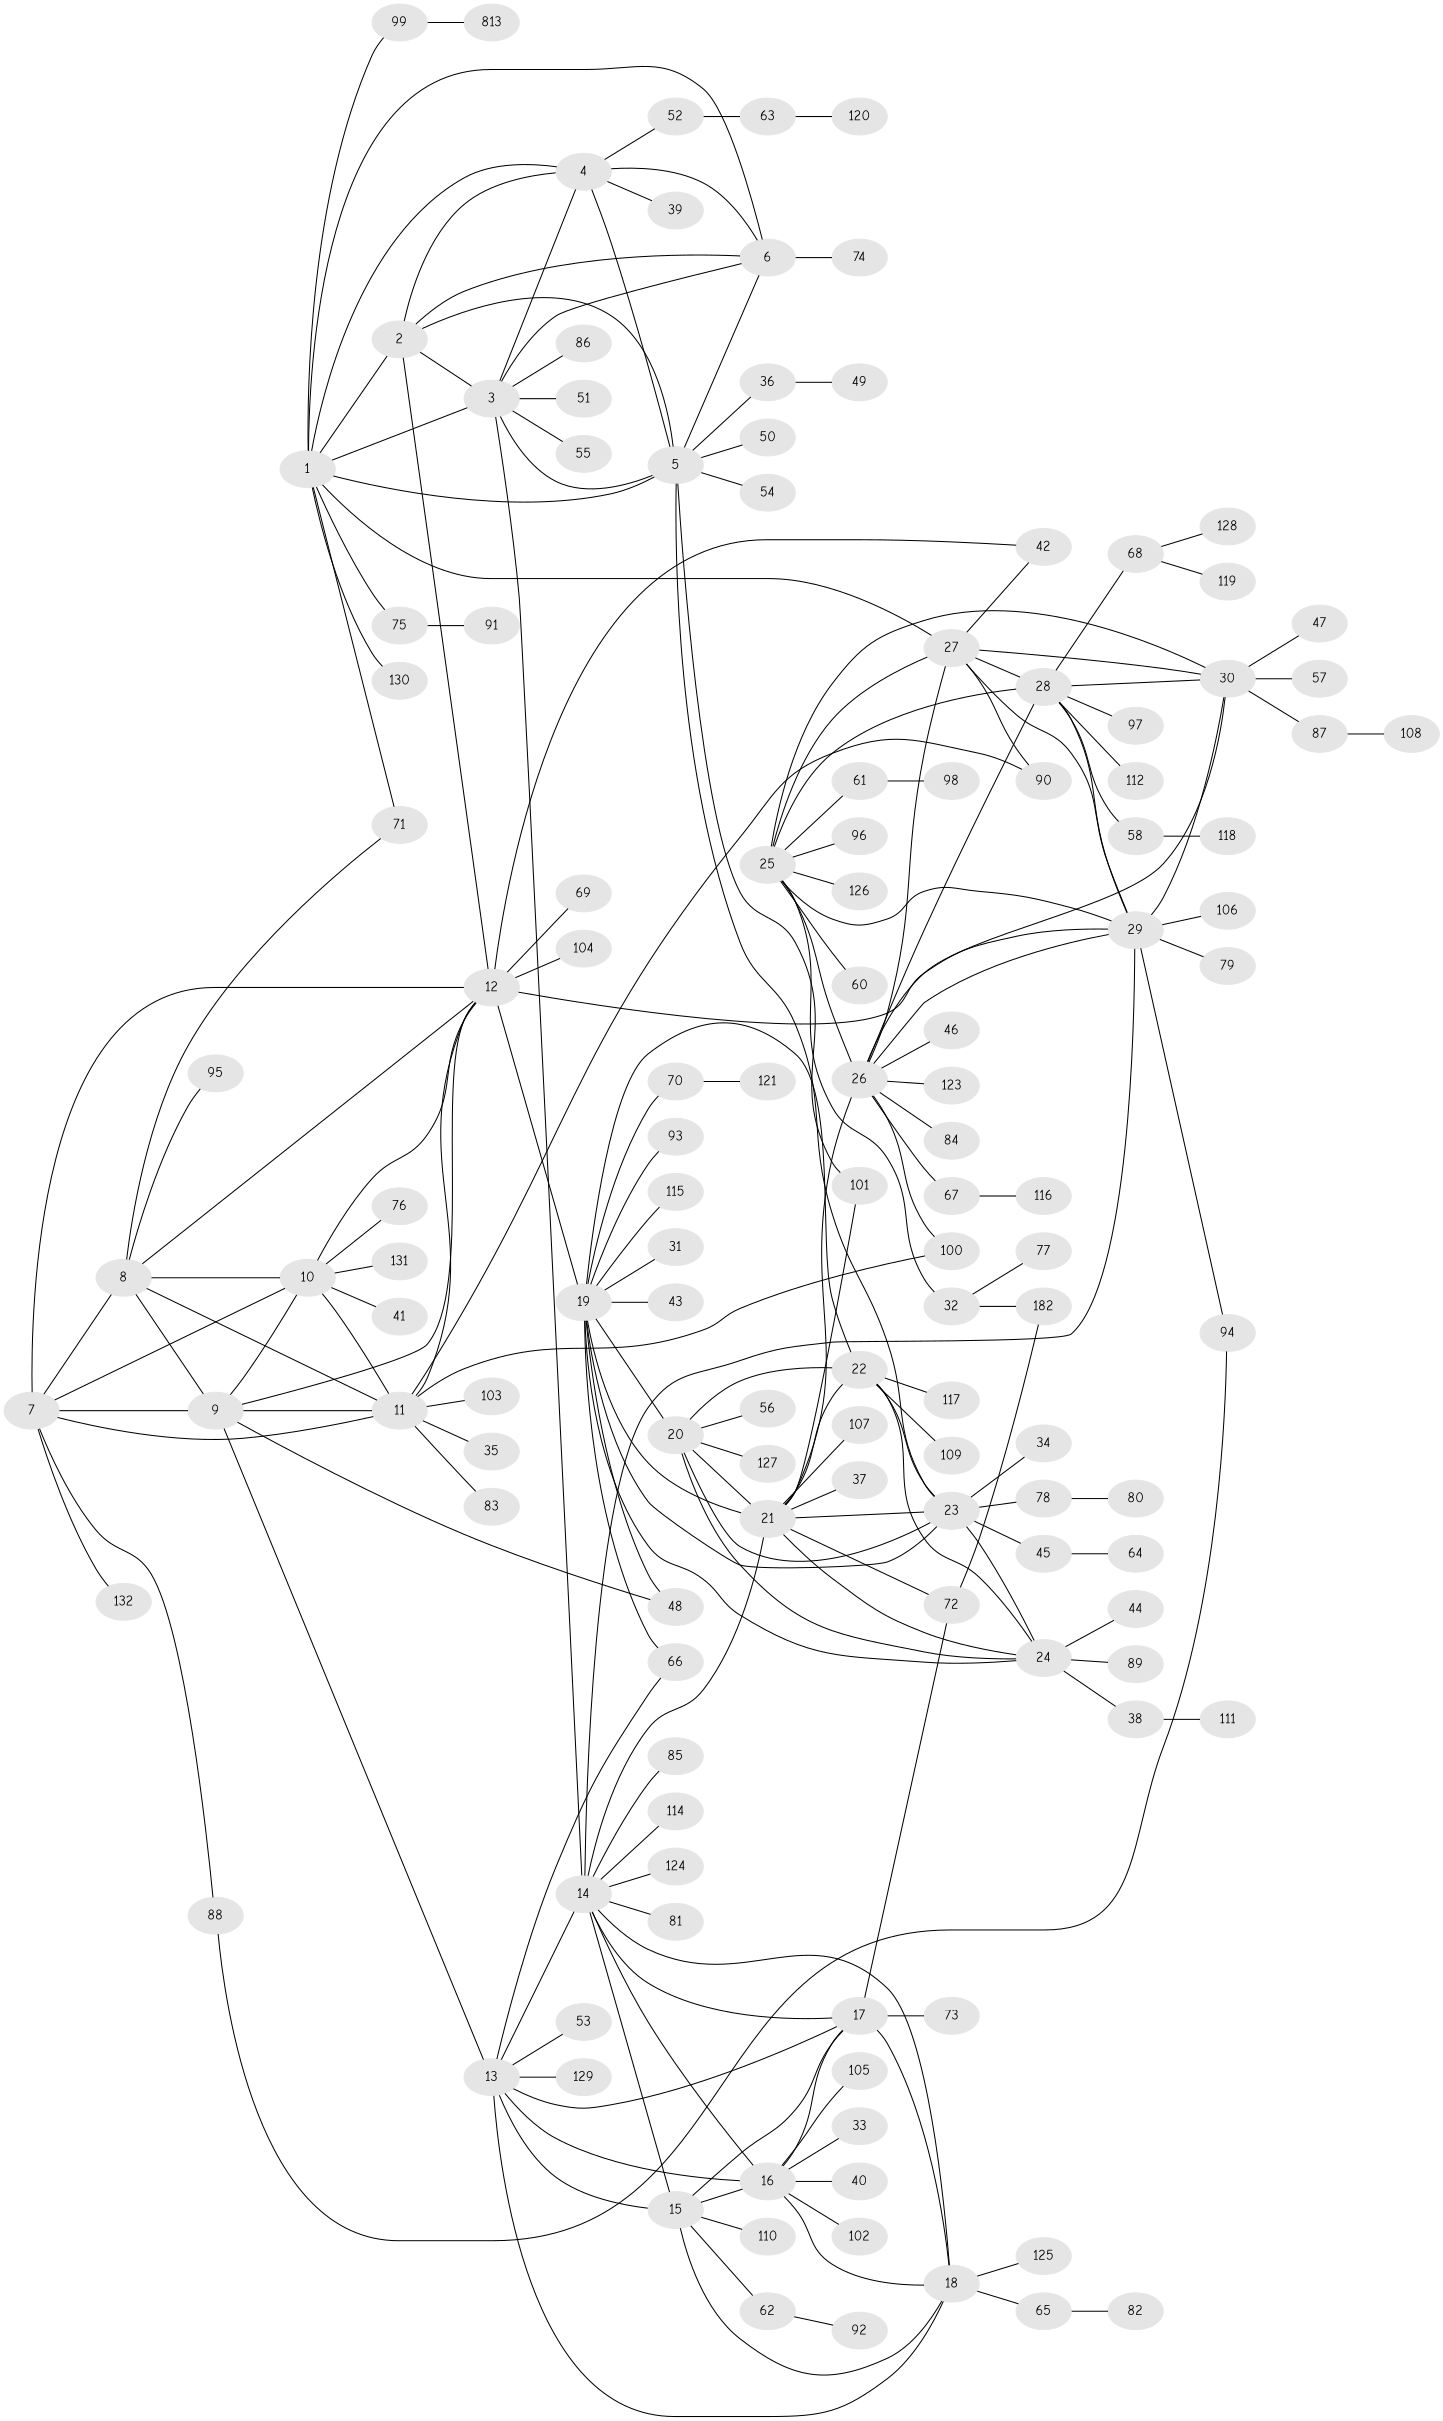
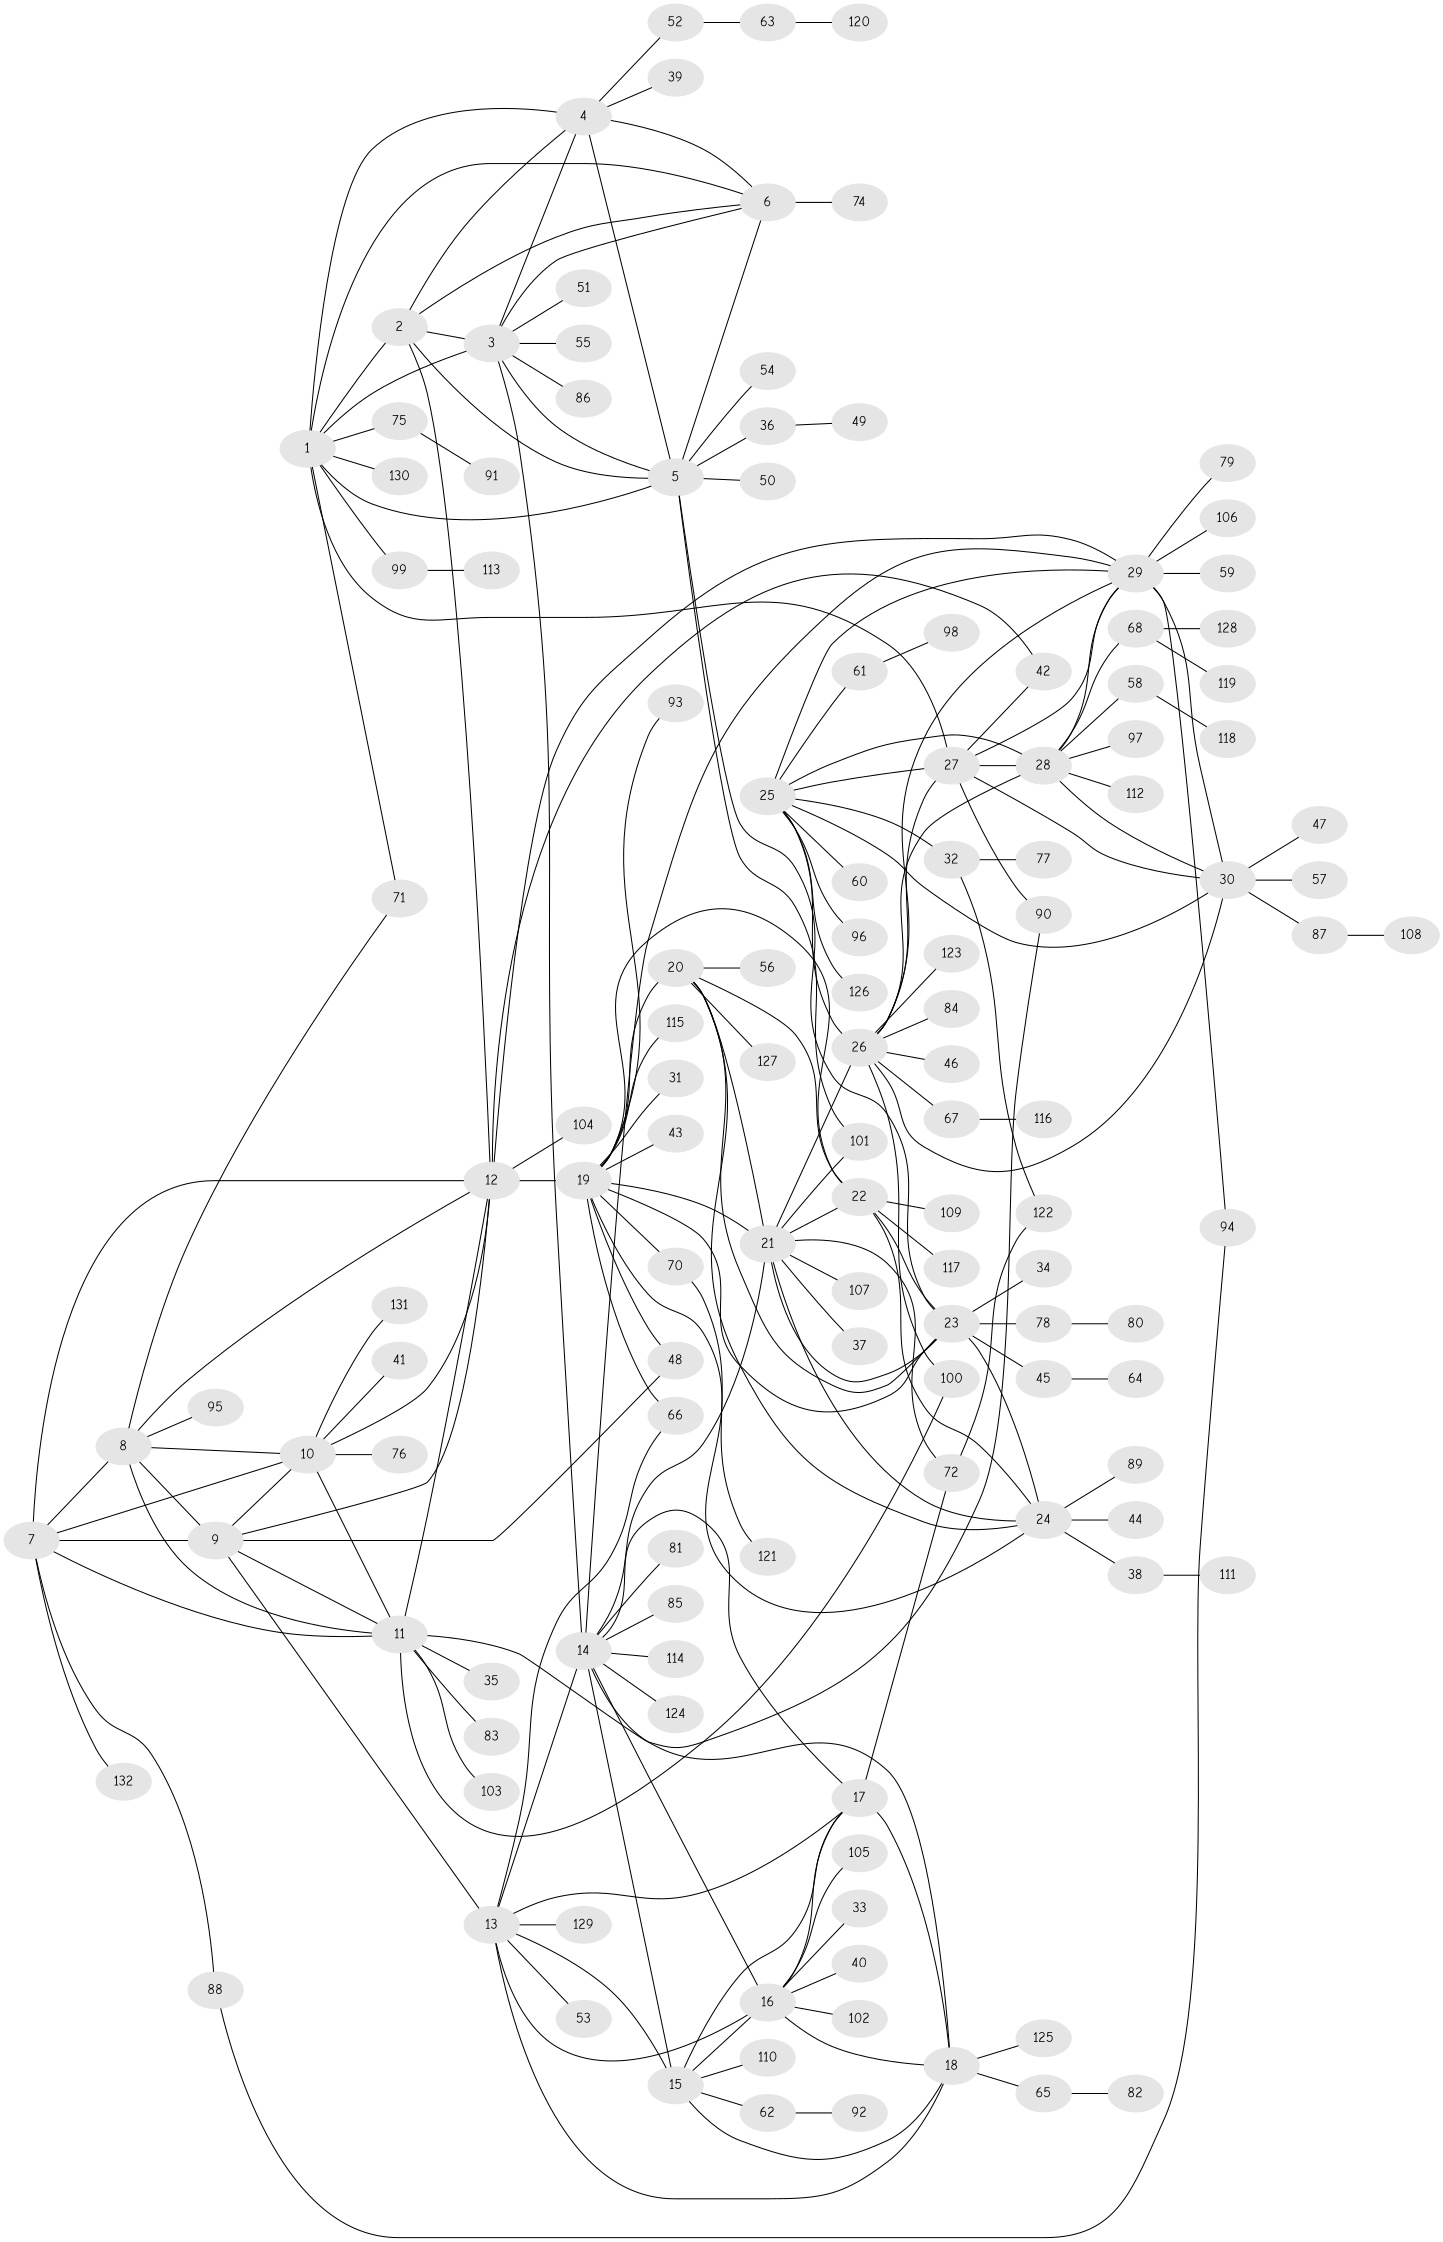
  graph {
    fontname="Comic Neue"
    rankdir=LR
    node [color=gray90 fontname="Comic Neue" style=filled]
    edge [fontname="Comic Neue"]
    1
    2
    3
    4
    5
    6
    27
    71
    75
    99
    130
    12
    14
    51
    55
    86
    39
    52
    23
    36
    50
    54
    101
    74
    90
    29
    42
    28
    30
    91
-   113 [label=813]
+   113
    19
-   69
    104
    15
    16
    17
    18
    21
    81
    85
    114
    124
    63
    24
    34
    45
    78
    49
    7
    8
    9
    10
    11
    88
    132
    95
    13
    48
    41
    76
    131
    35
    83
    100
    103
    94
    53
    66
    129
    20
    22
    31
    43
    70
    93
    115
+   59
    79
    106
    62
    110
    33
    40
    102
    105
    72
-   73
    65
    125
    26
    37
    107
    92
-   122 [label=182]
+   122
    82
    56
    127
    109
    117
    38
    44
    89
    121
    46
    67
    84
    123
    64
    80
    111
    25
    32
    60
    61
    96
    126
    58
    68
    97
    112
    47
    57
    87
    77
    98
    116
    118
    119
    128
    108
    120
    1 -- 2
    1 -- 3
    1 -- 4
    1 -- 5
    1 -- 6
    1 -- 27
    1 -- 71
    1 -- 75
    1 -- 99
    1 -- 130
    2 -- 3
    2 -- 4
    2 -- 5
    2 -- 6
    2 -- 12
    3 -- 4
    3 -- 5
    3 -- 6
    3 -- 14
    3 -- 51
    3 -- 55
    3 -- 86
    4 -- 5
    4 -- 6
    4 -- 39
    4 -- 52
    5 -- 6
    5 -- 23
    5 -- 36
    5 -- 50
    5 -- 54
    5 -- 101
    6 -- 74
    27 -- 90
    27 -- 29
    27 -- 42
    27 -- 28
    27 -- 30
    75 -- 91
    99 -- 113
    12 -- 29
    12 -- 42
    12 -- 19
-   12 -- 69
    12 -- 104
    14 -- 29
    14 -- 15
    14 -- 16
    14 -- 17
    14 -- 18
    14 -- 21
    14 -- 81
    14 -- 85
    14 -- 114
    14 -- 124
    52 -- 63
    23 -- 24
    23 -- 34
    23 -- 45
    23 -- 78
    36 -- 49
    29 -- 30
    29 -- 94
+   29 -- 59
    29 -- 79
    29 -- 106
    28 -- 29
    28 -- 30
    28 -- 58
    28 -- 68
    28 -- 97
    28 -- 112
    30 -- 47
    30 -- 57
    30 -- 87
    19 -- 23
    19 -- 21
    19 -- 24
    19 -- 48
    19 -- 66
    19 -- 20
    19 -- 22
    19 -- 31
    19 -- 43
    19 -- 70
    19 -- 93
    19 -- 115
    15 -- 16
    15 -- 17
    15 -- 18
    15 -- 62
    15 -- 110
    16 -- 17
    16 -- 18
    16 -- 33
    16 -- 40
    16 -- 102
    16 -- 105
    17 -- 18
    17 -- 72
-   17 -- 73
    18 -- 65
    18 -- 125
    21 -- 23
    21 -- 101
    21 -- 24
    21 -- 22
    21 -- 72
    21 -- 26
    21 -- 37
    21 -- 107
    63 -- 120
    24 -- 38
    24 -- 44
    24 -- 89
    45 -- 64
    78 -- 80
    7 -- 12
    7 -- 8
    7 -- 9
    7 -- 10
    7 -- 11
    7 -- 88
    7 -- 132
    8 -- 71
    8 -- 12
    8 -- 9
    8 -- 10
    8 -- 11
    8 -- 95
    9 -- 12
    9 -- 10
    9 -- 11
    9 -- 13
    9 -- 48
    10 -- 12
    10 -- 11
    10 -- 41
    10 -- 76
    10 -- 131
    11 -- 12
    11 -- 90
    11 -- 35
    11 -- 83
    11 -- 100
    11 -- 103
    88 -- 94
    13 -- 14
    13 -- 15
    13 -- 16
    13 -- 17
    13 -- 18
    13 -- 53
    13 -- 66
    13 -- 129
    20 -- 23
    20 -- 21
    20 -- 24
    20 -- 22
    20 -- 56
    20 -- 127
    22 -- 23
    22 -- 24
    22 -- 109
    22 -- 117
    70 -- 121
    62 -- 92
    72 -- 122
    65 -- 82
    26 -- 27
    26 -- 29
    26 -- 28
    26 -- 30
    26 -- 100
    26 -- 46
    26 -- 67
    26 -- 84
    26 -- 123
    38 -- 111
    67 -- 116
    25 -- 27
    25 -- 29
    25 -- 28
    25 -- 30
    25 -- 26
    25 -- 32
    25 -- 60
    25 -- 61
    25 -- 96
    25 -- 126
    32 -- 122
    32 -- 77
    61 -- 98
    58 -- 118
    68 -- 119
    68 -- 128
    87 -- 108
  }
